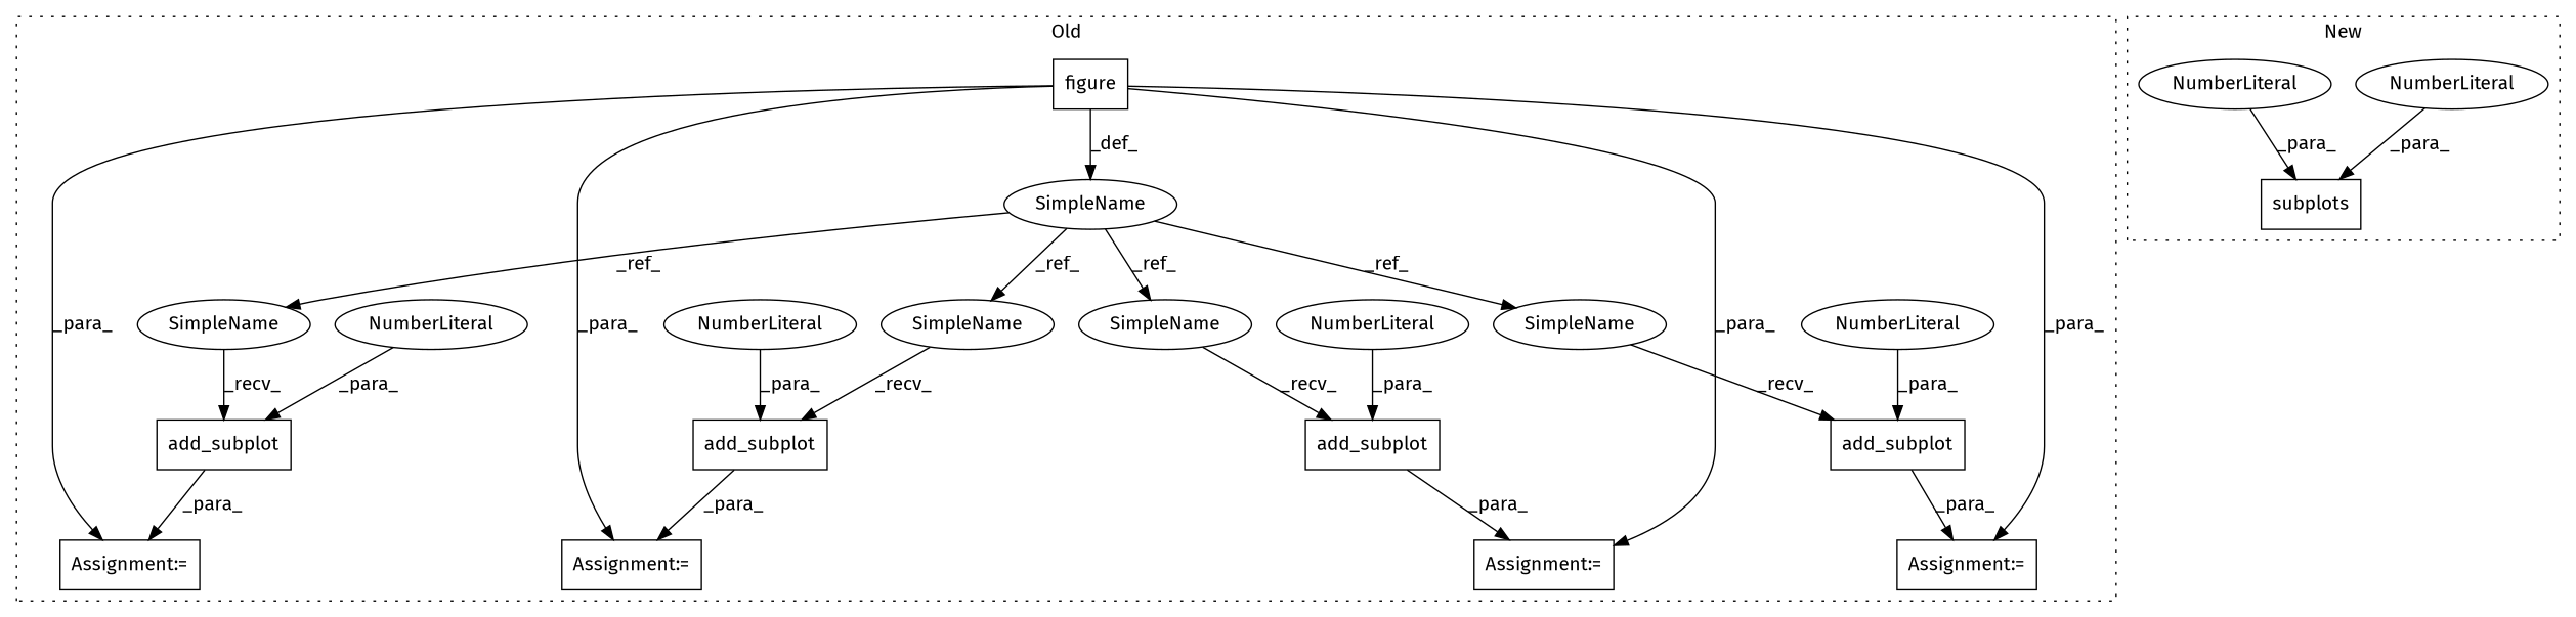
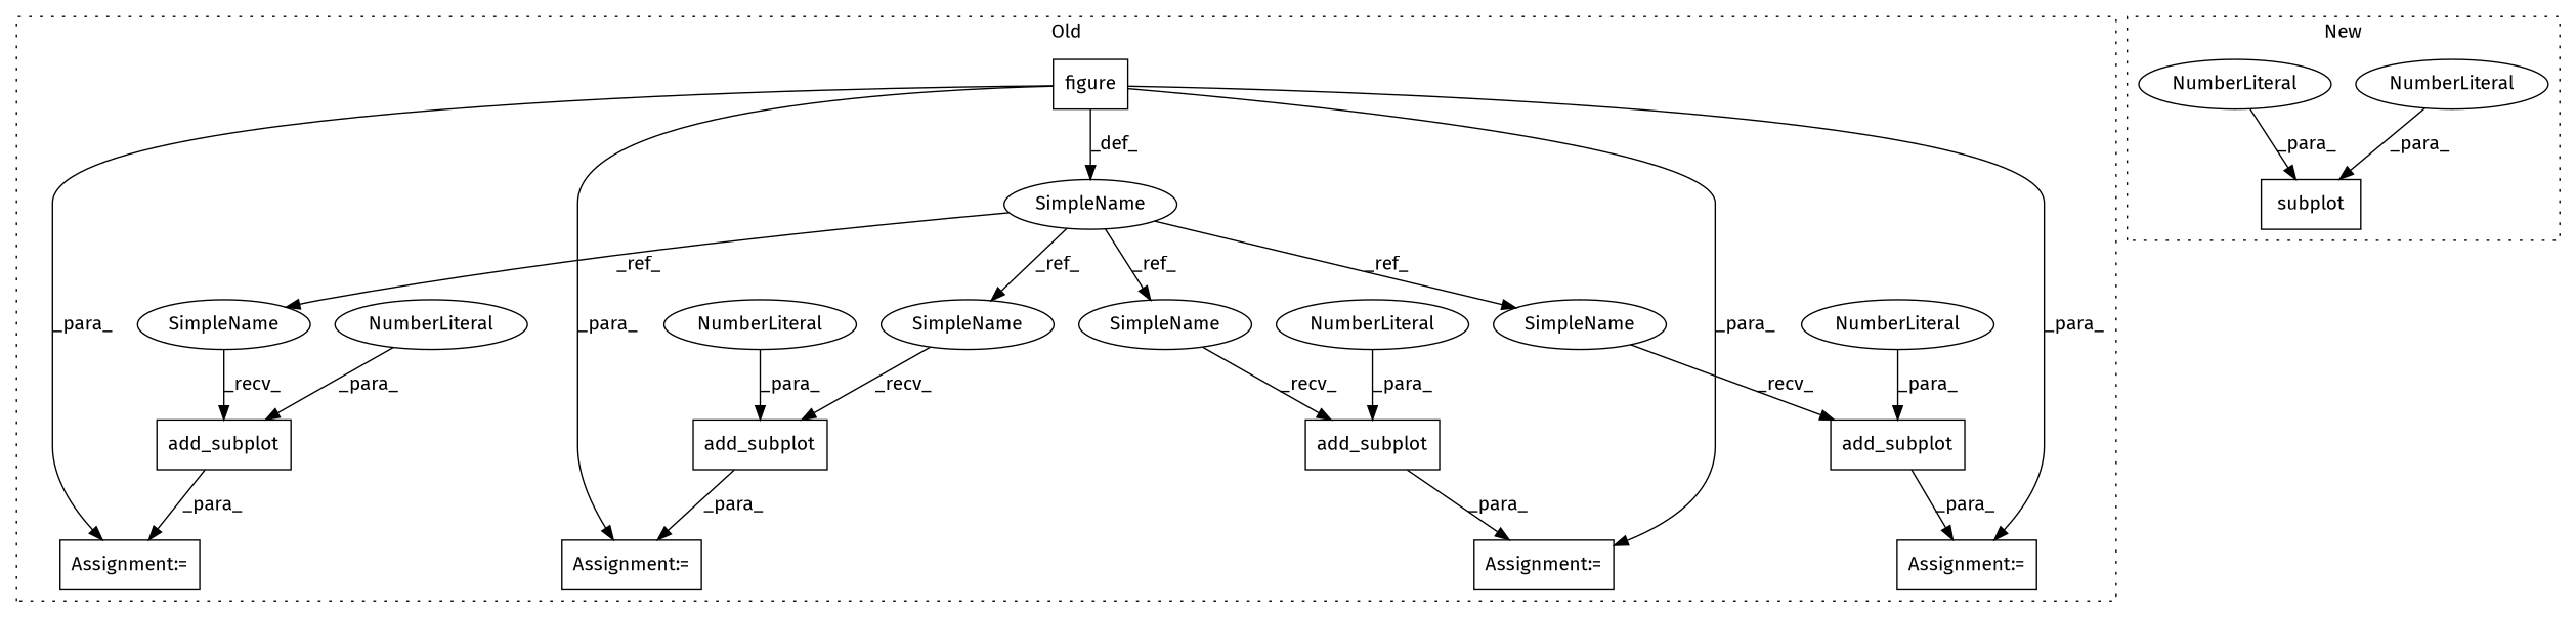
  digraph {
    fontname="Fira Sans"
    node [a=32 l=1 shape=ellipse fontname="Fira Sans"]
    edge [fontname="Fira Sans"]
    n1 [l="12,1" label=add_subplot s="613,630" shape=box]
    n2 [a=7 label="Assignment:=" s=608 shape=box]
    n3 [l=8 label=figure s=357 shape=box]
    n4 [a=34 label=NumberLiteral s=629]
    n5 [a=42 l=3 label=SimpleName s=335]
    n6 [l="12,1" label=add_subplot s="515,532" shape=box]
    n7 [a=34 label=NumberLiteral s=531]
    n8 [l="12,1" label=add_subplot s="379,396" shape=box]
    n9 [a=34 label=NumberLiteral s=395]
    n10 [a=7 label="Assignment:=" s=510 shape=box]
    n11 [a=7 label="Assignment:=" s=374 shape=box]
    n12 [l="12,1" label=add_subplot s="440,457" shape=box]
    n13 [a=34 label=NumberLiteral s=452]
    n14 [a=7 label="Assignment:=" s=435 shape=box]
    n15 [a=42 l=3 label=SimpleName s=375]
    n16 [a=42 l=3 label=SimpleName s=609]
    n17 [a=42 l=3 label=SimpleName s=436]
    n18 [a=42 l=3 label=SimpleName s=511]
-   n19 [l="9,1" label=subplots s="340,352" shape=box]
+   n19 [l="9,1" label=subplot s="340,352" shape=box]
    n20 [a=34 label=NumberLiteral s=351]
    n21 [a=34 label=NumberLiteral s=349]
    subgraph cluster_1 {
      label=Old
      style=dotted
      n1
      n2
      n3
      n4
      n5
      n6
      n7
      n8
      n9
      n10
      n11
      n12
      n13
      n14
      n15
      n16
      n17
      n18
    }
    subgraph cluster_2 {
      label=New
      style=dotted
      n19
      n20
      n21
    }
    n1 -> n2 [label=_para_]
    n3 -> n2 [label=_para_]
    n3 -> n5 [label=_def_]
    n3 -> n10 [label=_para_]
    n3 -> n11 [label=_para_]
    n3 -> n14 [label=_para_]
    n4 -> n1 [label=_para_]
    n5 -> n15 [label=_ref_]
    n5 -> n16 [label=_ref_]
    n5 -> n17 [label=_ref_]
    n5 -> n18 [label=_ref_]
    n6 -> n10 [label=_para_]
    n7 -> n6 [label=_para_]
    n8 -> n11 [label=_para_]
    n9 -> n8 [label=_para_]
    n12 -> n14 [label=_para_]
    n13 -> n12 [label=_para_]
    n15 -> n8 [label=_recv_]
    n16 -> n1 [label=_recv_]
    n17 -> n12 [label=_recv_]
    n18 -> n6 [label=_recv_]
    n20 -> n19 [label=_para_]
    n21 -> n19 [label=_para_]
  }
